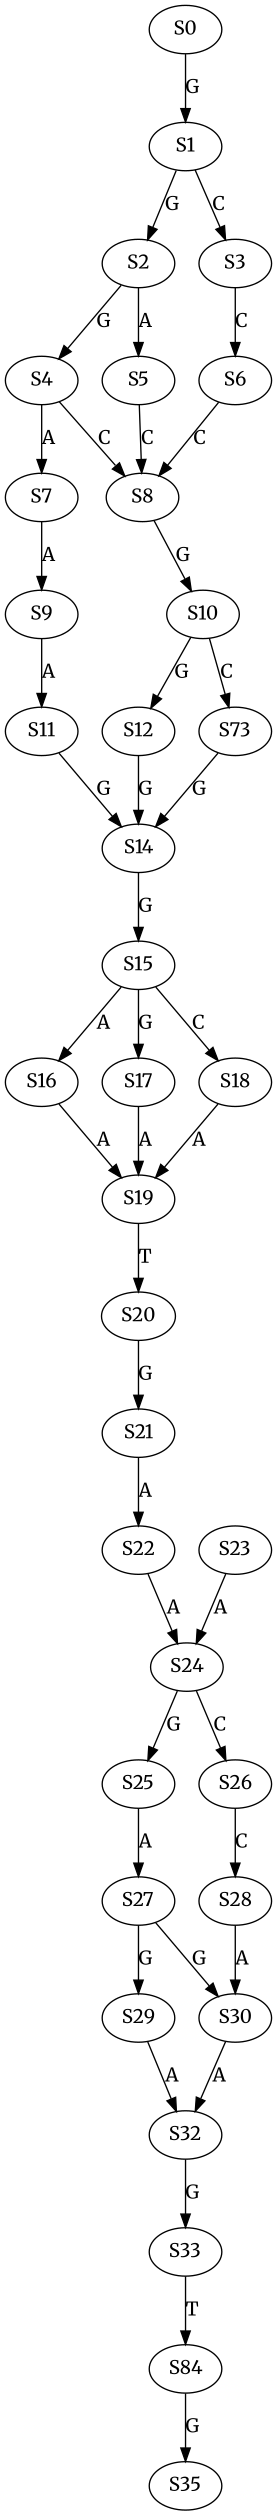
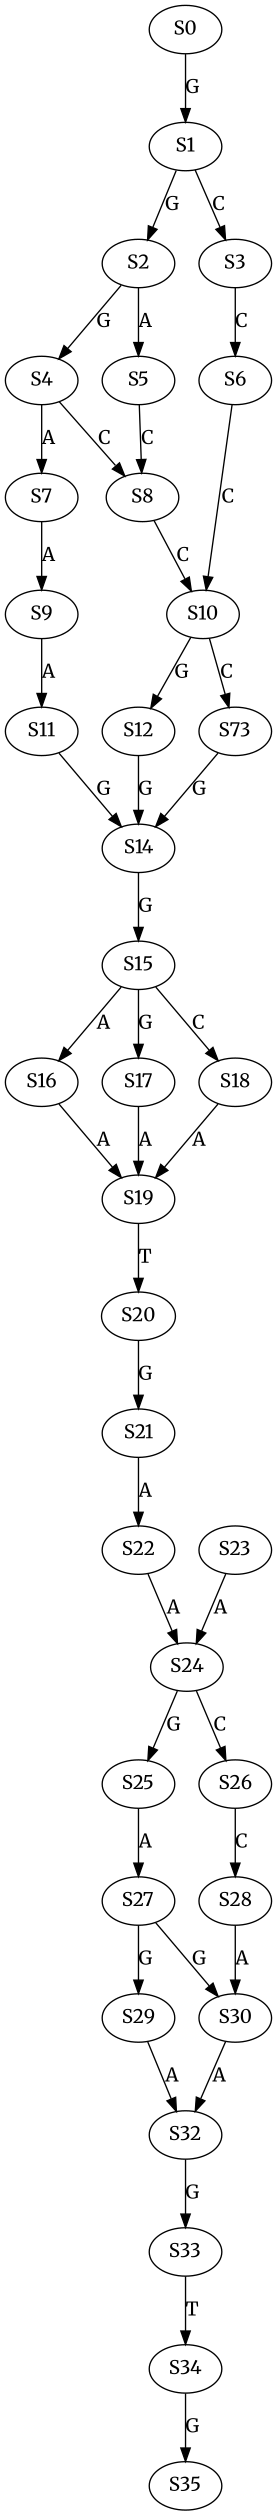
  strict digraph {
    fontname=Merriweather
    node [fontname=Merriweather]
    edge [fontname=Merriweather]
    S0
    S1
    S2
    S3
    S4
    S5
    S6
    S7
    S8
    S9
    S10
    S11
    S12
    n14 [label=S73]
    S14
    S15
    S16
    S17
    S18
    S19
    S20
    S21
    S22
    S24
    S23
    S25
    S26
    S27
    S28
    S29
    S30
    S32
    S33
-   S34 [label=S84]
+   S34
    S35
    S0 -> S1 [label=G]
    S1 -> S2 [label=G]
    S1 -> S3 [label=C]
    S2 -> S4 [label=G]
    S2 -> S5 [label=A]
    S3 -> S6 [label=C]
    S4 -> S7 [label=A]
    S4 -> S8 [label=C]
    S5 -> S8 [label=C]
-   S6 -> S8 [label=C]
+   S6 -> S10 [label=C]
    S7 -> S9 [label=A]
-   S8 -> S10 [label=G]
+   S8 -> S10 [label=C]
    S9 -> S11 [label=A]
    S10 -> S12 [label=G]
    S10 -> n14 [label=C]
    S11 -> S14 [label=G]
    S12 -> S14 [label=G]
    n14 -> S14 [label=G]
    S14 -> S15 [label=G]
    S15 -> S16 [label=A]
    S15 -> S17 [label=G]
    S15 -> S18 [label=C]
    S16 -> S19 [label=A]
    S17 -> S19 [label=A]
    S18 -> S19 [label=A]
    S19 -> S20 [label=T]
    S20 -> S21 [label=G]
    S21 -> S22 [label=A]
    S22 -> S24 [label=A]
    S24 -> S25 [label=G]
    S24 -> S26 [label=C]
    S23 -> S24 [label=A]
    S25 -> S27 [label=A]
    S26 -> S28 [label=C]
    S27 -> S29 [label=G]
    S27 -> S30 [label=G]
    S28 -> S30 [label=A]
    S29 -> S32 [label=A]
    S30 -> S32 [label=A]
    S32 -> S33 [label=G]
    S33 -> S34 [label=T]
    S34 -> S35 [label=G]
  }
